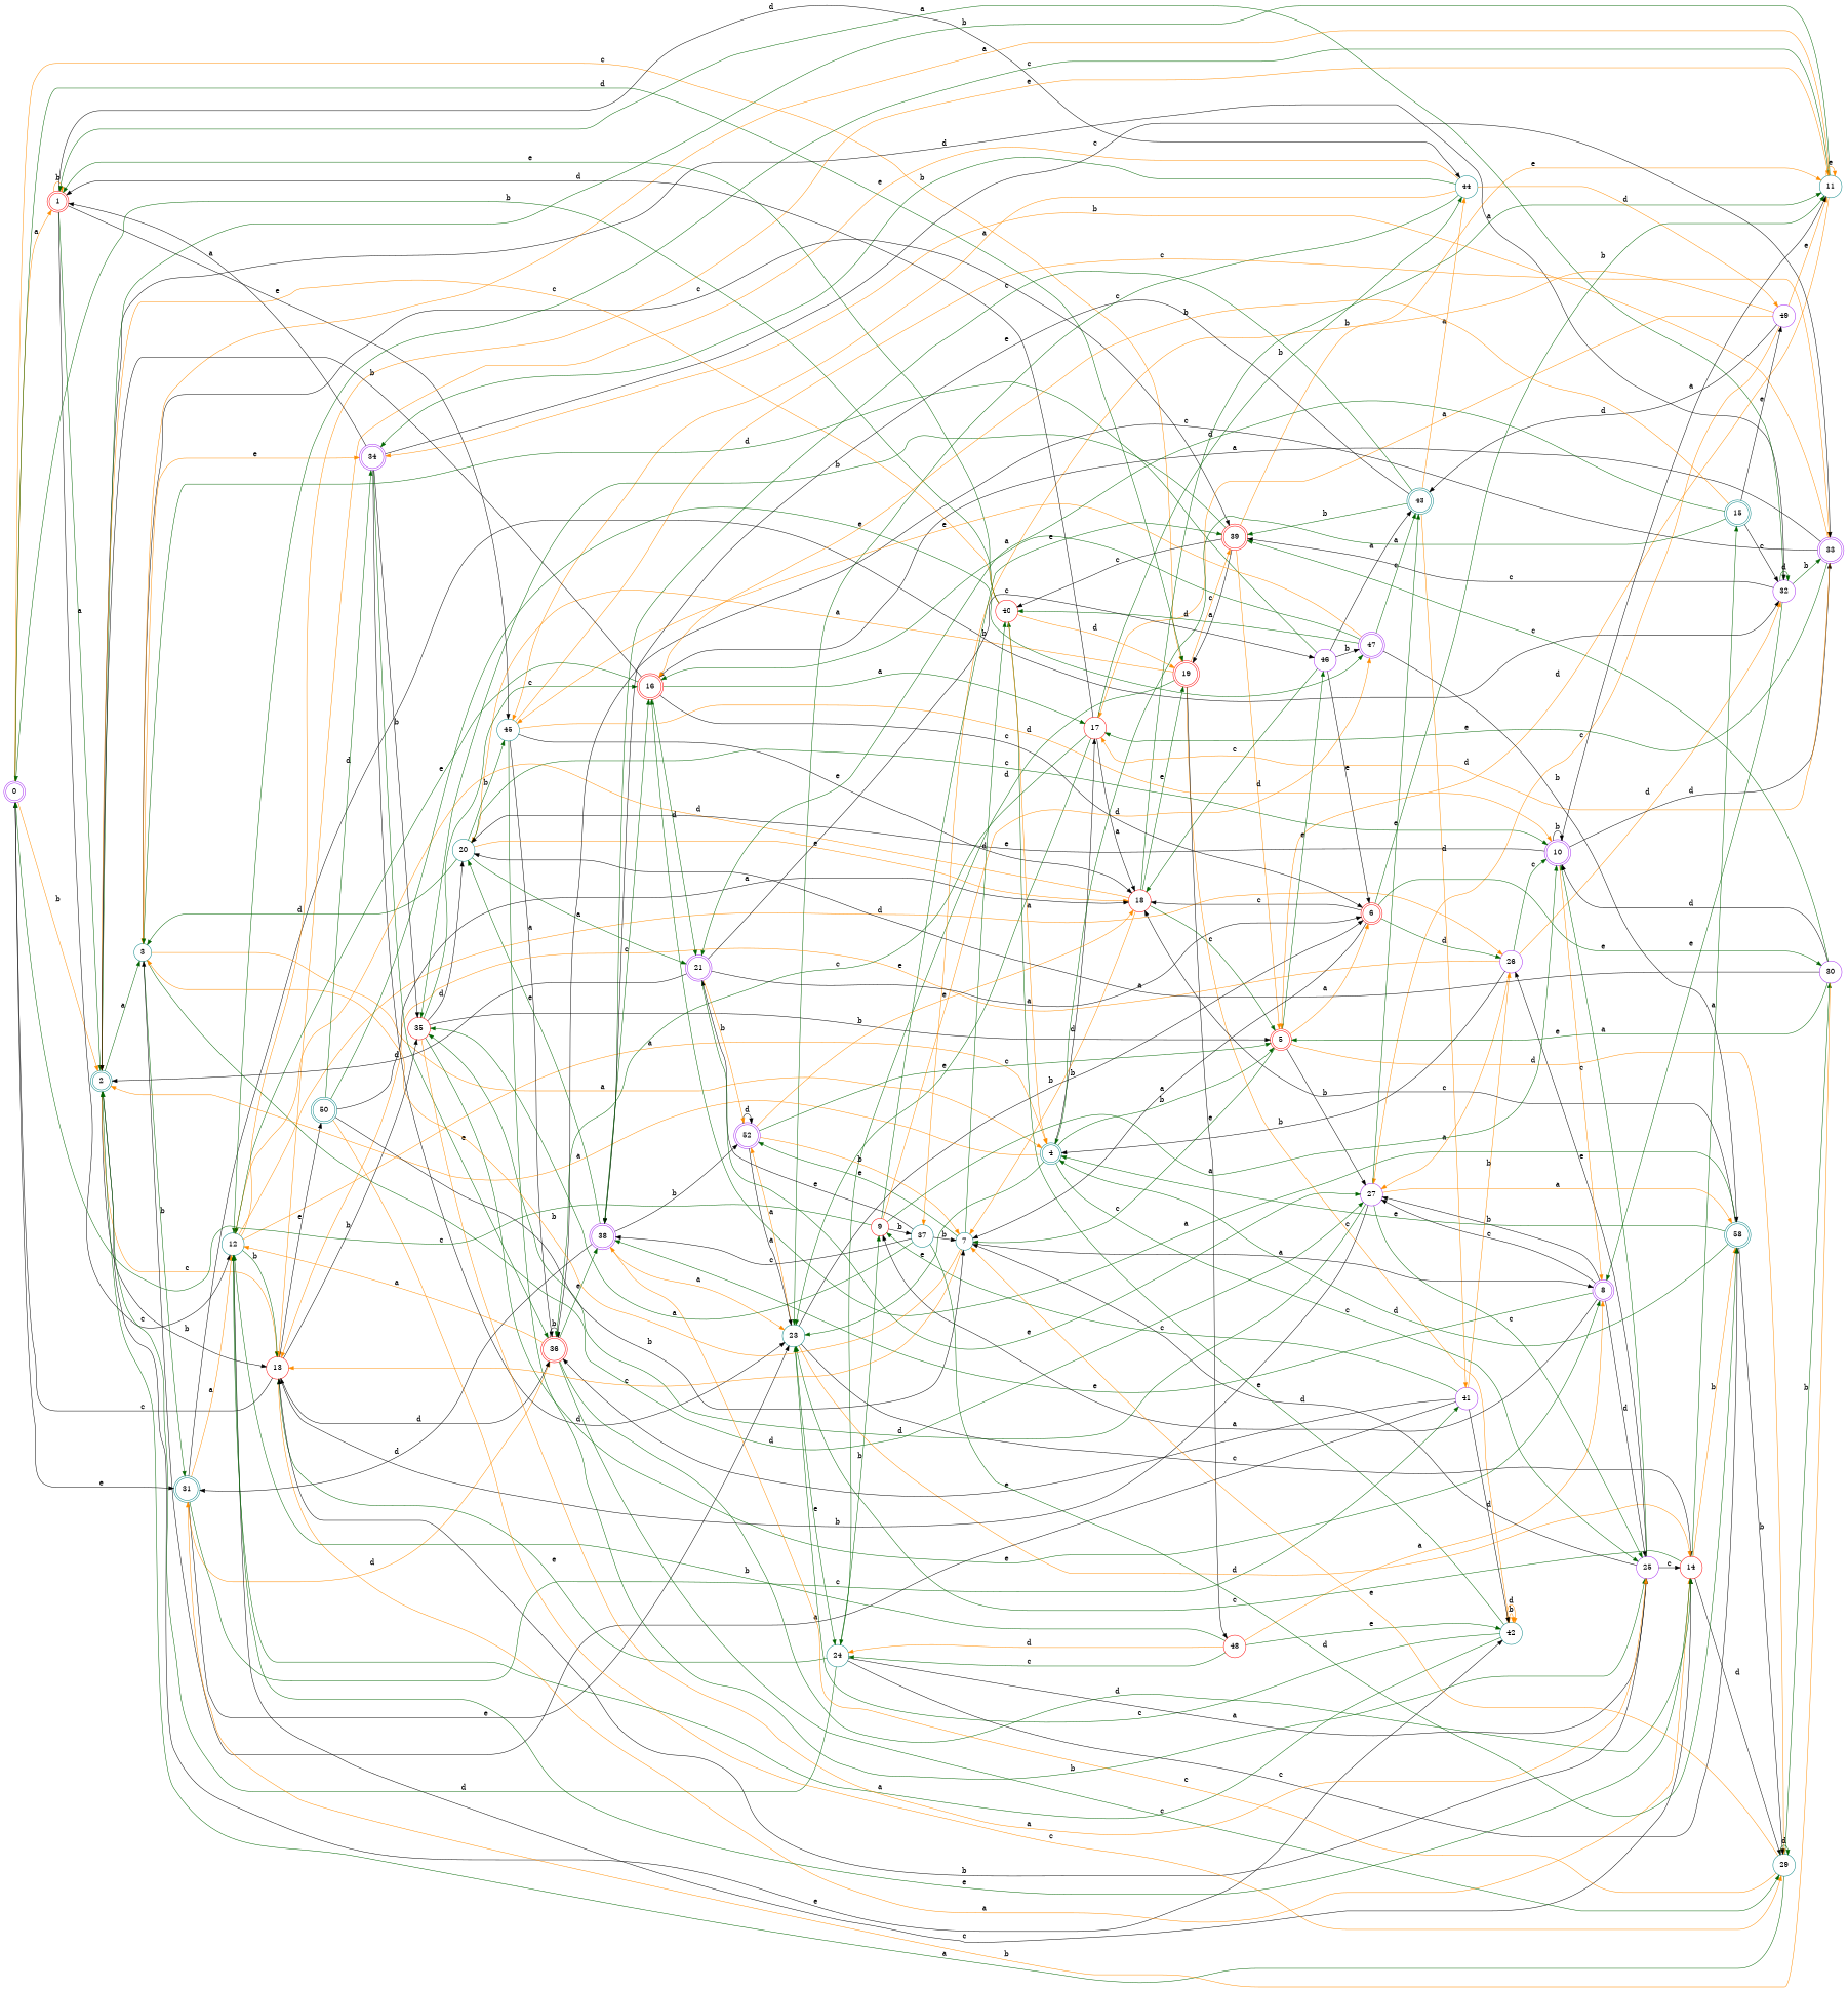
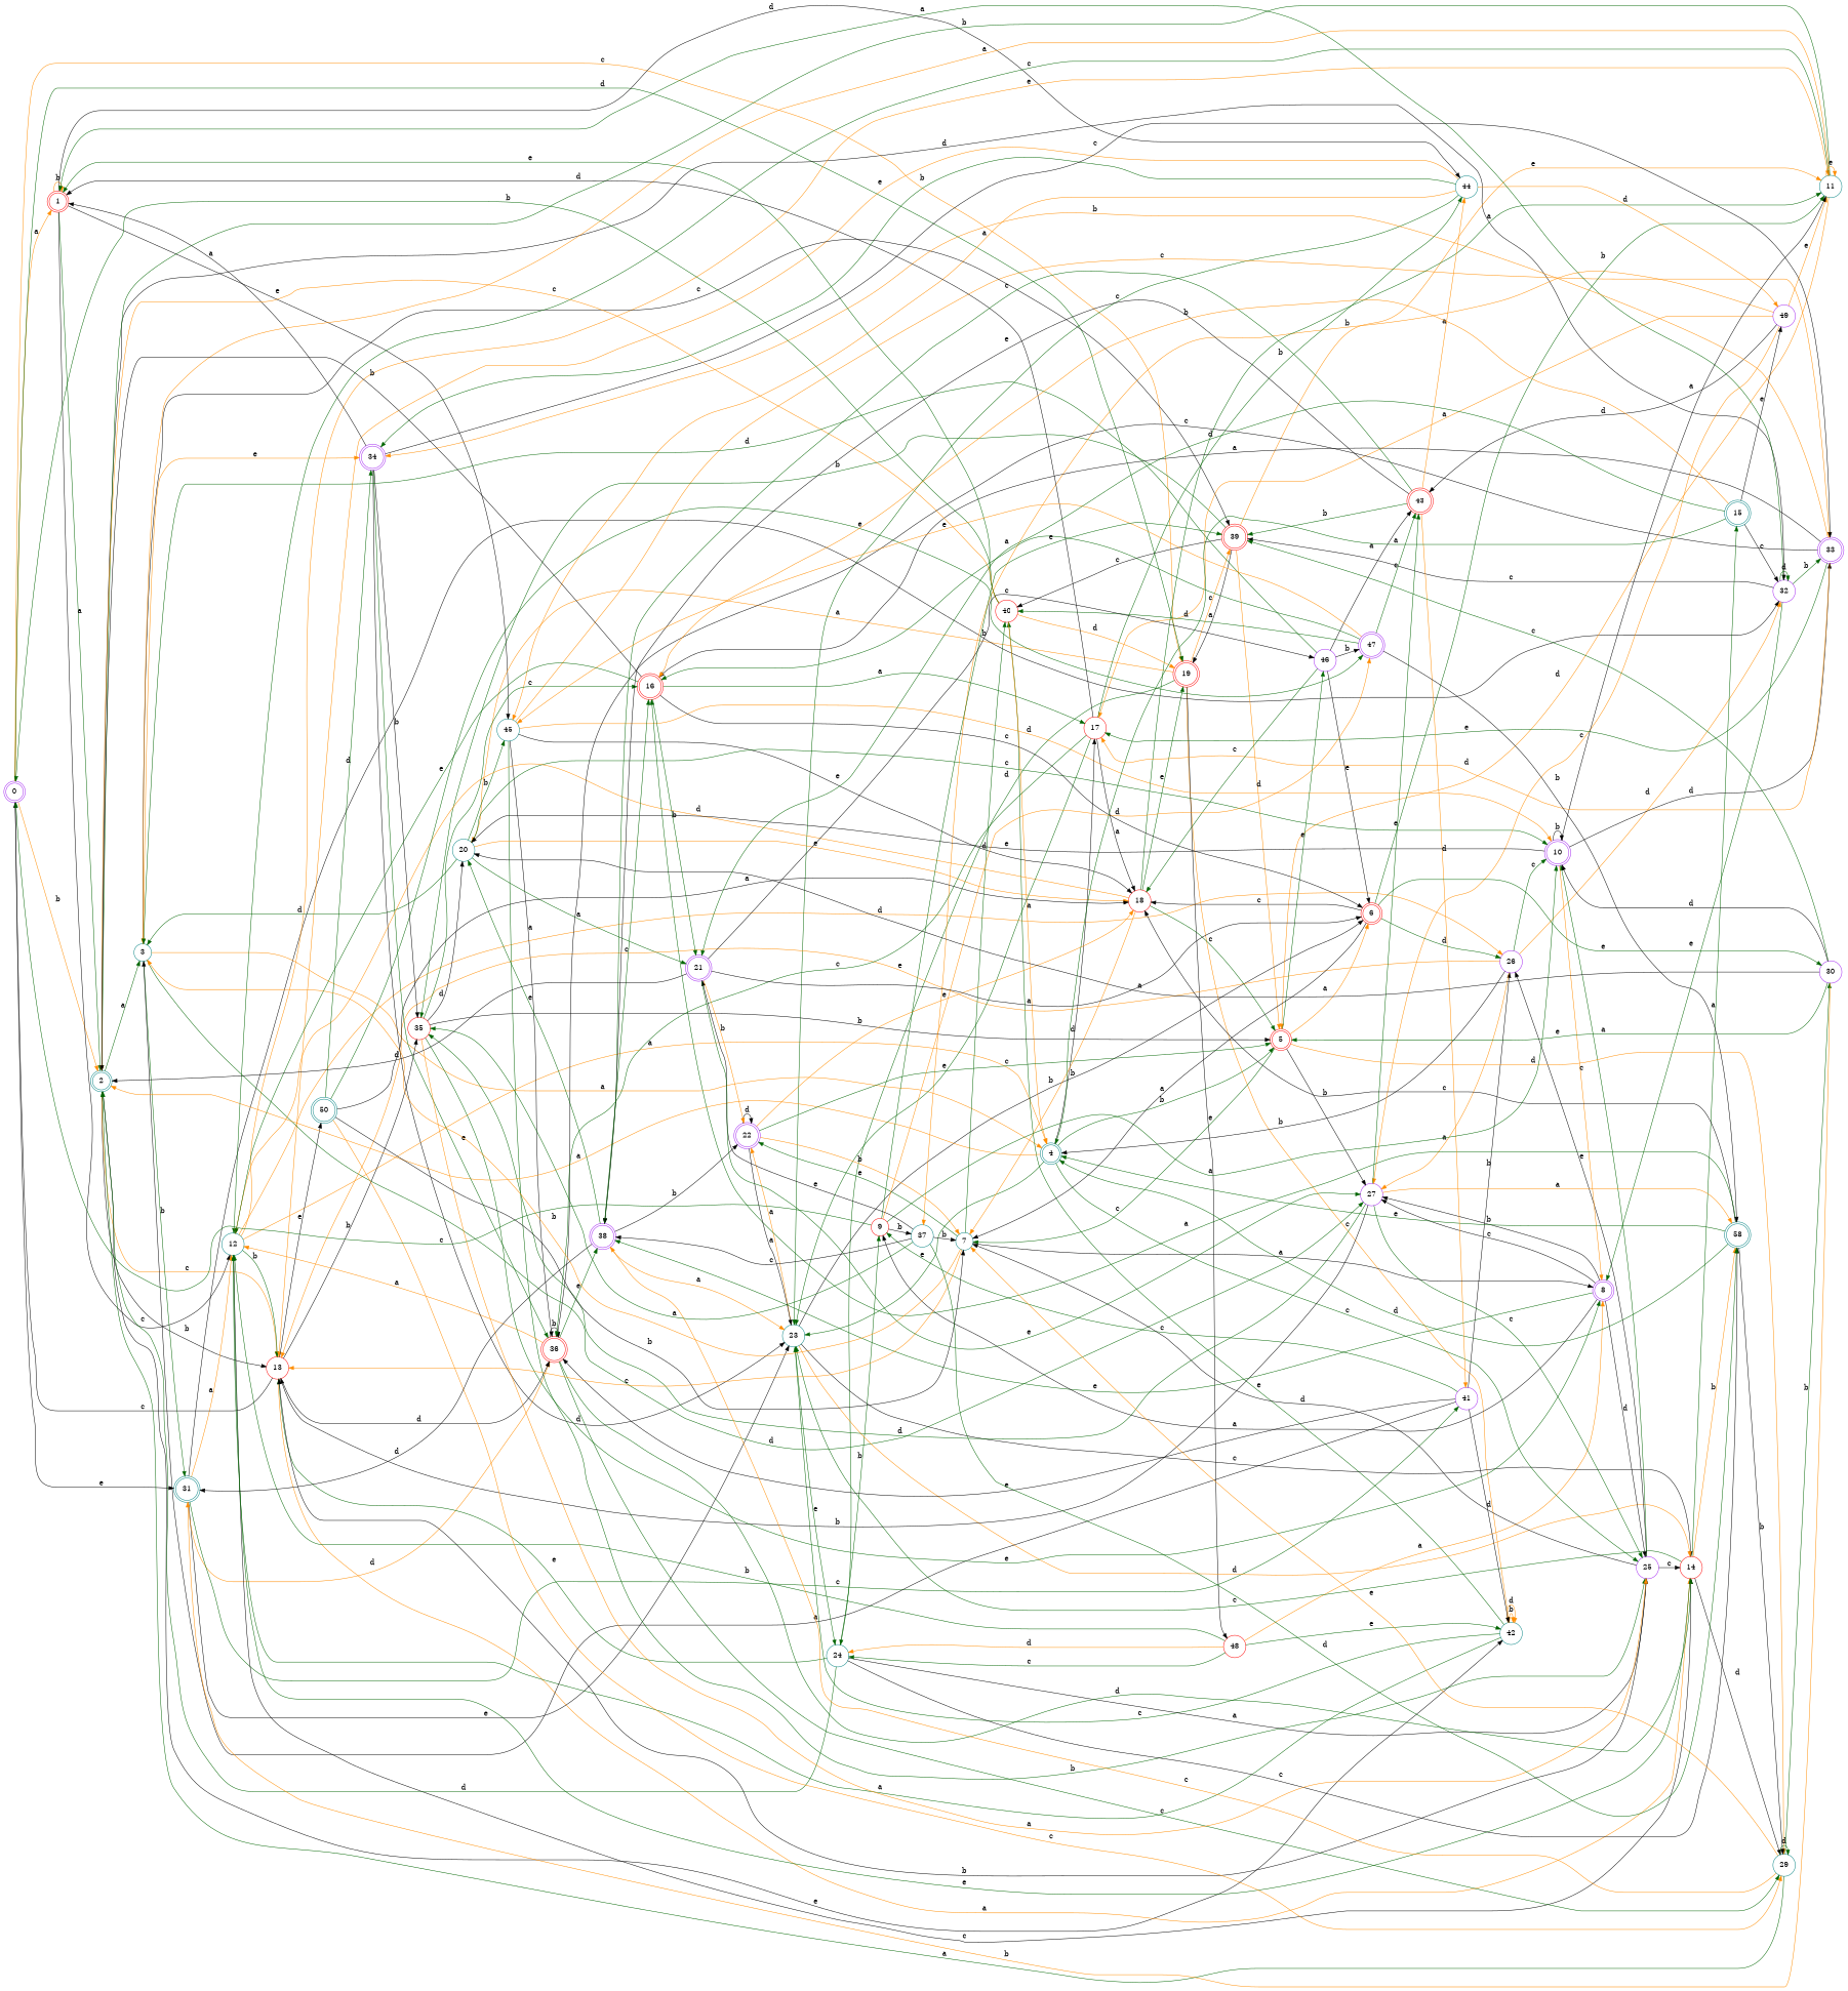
  digraph {
    rankdir=LR
    node [color=teal fillcolor=white shape=circle style=filled]
    edge [color=darkgreen]
    n1 [color=purple label=0 shape=doublecircle style="rounded,filled"]
    n2 [color=red label=1 shape=doublecircle style="rounded,filled"]
    n3 [label=2 shape=doublecircle style="rounded,filled"]
    n4 [color=red label=19 shape=doublecircle style="rounded,filled"]
    n5 [label=31 shape=doublecircle style="rounded,filled"]
    n6 [label=12]
    n7 [label=44]
    n8 [label=45]
    n9 [label=3]
    n10 [color=red label=13]
    n11 [color=purple label=32]
    n12 [label=42]
    n13 [color=red label=39 shape=doublecircle style="rounded,filled"]
    n14 [label=20]
    n15 [label=24]
    n16 [color=red label=48]
    n17 [label=23]
    n18 [color=red label=36 shape=doublecircle style="rounded,filled"]
    n19 [color=purple label=41]
    n20 [label=4 shape=doublecircle style="rounded,filled"]
    n21 [label=11]
    n22 [color=purple label=26]
    n23 [color=red label=14]
    n24 [color=purple label=34 shape=doublecircle style="rounded,filled"]
    n25 [color=purple label=49]
    n26 [color=purple label=25]
    n27 [color=red label=18]
    n28 [color=purple label=10 shape=doublecircle style="rounded,filled"]
    n29 [color=purple label=33 shape=doublecircle style="rounded,filled"]
    n30 [color=purple label=27]
    n31 [color=red label=35 style="rounded,filled"]
    n32 [label=50 shape=doublecircle style="rounded,filled"]
    n33 [color=purple label=8 shape=doublecircle style="rounded,filled"]
    n34 [color=red label=40]
    n35 [color=red label=5 shape=doublecircle style="rounded,filled"]
    n36 [color=red label=17]
    n37 [label=58 shape=doublecircle style="rounded,filled"]
-   n38 [label=43 shape=doublecircle style="rounded,filled"]
+   n38 [color=red label=43 shape=doublecircle style="rounded,filled"]
    n39 [color=red label=6 shape=doublecircle style="rounded,filled"]
    n40 [label=7]
    n41 [label=29]
    n42 [color=purple label=46]
-   n43 [color=purple label=52 shape=doublecircle style="rounded,filled"]
+   n43 [color=purple label=22 shape=doublecircle style="rounded,filled"]
    n44 [color=purple label=30]
    n45 [color=purple label=38 shape=doublecircle style="rounded,filled"]
    n46 [color=purple label=47 shape=doublecircle style="rounded,filled"]
    n47 [color=red label=9]
    n48 [label=37]
    n49 [color=red label=16 shape=doublecircle style="rounded,filled"]
    n50 [color=purple label=21 shape=doublecircle style="rounded,filled"]
    n51 [label=15 shape=doublecircle style="rounded,filled"]
    n1 -> n2 [color=darkorange label=a]
    n1 -> n3 [color=darkorange label=b]
    n1 -> n4 [color=darkorange label=c]
    n1 -> n4 [label=d]
    n1 -> n5 [color=black label=e]
    n2 -> n2 [color=darkorange label=b]
    n2 -> n3 [label=a]
    n2 -> n6 [color=black label=c]
    n2 -> n7 [color=black label=d]
    n2 -> n8 [color=black label=e]
    n3 -> n9 [label=a]
    n3 -> n10 [color=black label=b]
    n3 -> n10 [color=darkorange label=c]
    n3 -> n11 [color=black label=d]
    n3 -> n12 [color=black label=e]
    n4 -> n12 [color=darkorange label=c]
    n4 -> n13 [color=darkorange label=c]
    n4 -> n14 [color=darkorange label=a]
    n4 -> n15 [label=d]
    n4 -> n16 [color=black label=e]
    n5 -> n6 [color=darkorange label=a]
    n5 -> n11 [color=black label=b]
    n5 -> n17 [color=black label=e]
    n5 -> n18 [color=darkorange label=d]
    n5 -> n19 [label=c]
    n6 -> n10 [label=b]
    n6 -> n20 [color=darkorange label=a]
    n6 -> n21 [color=darkorange label=e]
    n6 -> n22 [color=darkorange label=d]
    n6 -> n23 [color=black label=c]
    n7 -> n8 [color=darkorange label=a]
    n7 -> n10 [color=darkorange label=e]
    n7 -> n17 [label=c]
    n7 -> n24 [label=b]
    n7 -> n25 [color=darkorange label=d]
    n8 -> n18 [color=black label=a]
    n8 -> n26 [label=b]
    n8 -> n27 [color=black label=e]
    n8 -> n28 [color=darkorange label=d]
    n8 -> n29 [color=darkorange label=c]
    n9 -> n5 [label=b]
    n9 -> n13 [color=black label=c]
    n9 -> n20 [color=darkorange label=a]
    n9 -> n24 [color=darkorange label=e]
    n9 -> n30 [label=d]
    n10 -> n1 [color=black label=c]
    n10 -> n18 [color=black label=d]
    n10 -> n23 [color=darkorange label=a]
    n10 -> n31 [color=black label=b]
    n10 -> n32 [color=black label=e]
    n11 -> n2 [label=a]
    n11 -> n11 [label=d]
    n11 -> n13 [color=black label=c]
    n11 -> n29 [label=b]
    n11 -> n33 [label=e]
    n12 -> n6 [label=a]
    n12 -> n12 [color=darkorange label=b]
    n12 -> n12 [color=darkorange label=d]
    n12 -> n17 [label=c]
    n12 -> n34 [label=e]
    n13 -> n4 [color=black label=a]
    n13 -> n21 [color=darkorange label=e]
    n13 -> n31 [label=b]
    n13 -> n34 [color=black label=c]
    n13 -> n35 [color=darkorange label=d]
    n14 -> n8 [label=b]
    n14 -> n9 [label=d]
    n14 -> n27 [color=darkorange label=e]
    n14 -> n28 [label=c]
    n14 -> n50 [label=a]
    n15 -> n3 [label=d]
    n15 -> n10 [label=e]
    n15 -> n26 [color=black label=a]
    n15 -> n37 [color=black label=c]
    n15 -> n47 [label=b]
    n16 -> n6 [label=b]
    n16 -> n12 [label=e]
    n16 -> n15 [label=c]
    n16 -> n15 [color=darkorange label=d]
    n16 -> n33 [color=darkorange label=a]
    n17 -> n15 [label=e]
    n17 -> n23 [color=black label=c]
    n17 -> n23 [color=darkorange label=d]
    n17 -> n39 [color=black label=b]
    n17 -> n43 [color=darkorange label=a]
    n18 -> n6 [color=darkorange label=a]
    n18 -> n18 [color=black label=b]
    n18 -> n23 [label=d]
    n18 -> n41 [label=c]
    n18 -> n45 [label=e]
    n19 -> n9 [color=black label=a]
    n19 -> n12 [color=black label=d]
    n19 -> n18 [color=black label=e]
-   n19 -> n22 [color=darkorange label=b]
+   n19 -> n22 [color=black label=b]
    n19 -> n47 [label=c]
    n20 -> n3 [color=darkorange label=a]
    n20 -> n17 [label=e]
    n20 -> n26 [label=c]
    n20 -> n35 [label=b]
    n20 -> n36 [color=black label=d]
    n21 -> n3 [label=b]
    n21 -> n6 [label=c]
    n21 -> n9 [color=darkorange label=a]
    n21 -> n21 [color=darkorange label=e]
    n21 -> n35 [color=darkorange label=d]
    n22 -> n10 [color=darkorange label=e]
    n22 -> n11 [color=darkorange label=d]
    n22 -> n20 [color=black label=b]
    n22 -> n28 [label=c]
    n22 -> n30 [color=darkorange label=a]
    n23 -> n6 [label=e]
    n23 -> n17 [label=c]
    n23 -> n37 [color=darkorange label=b]
    n23 -> n41 [color=black label=d]
    n23 -> n51 [label=a]
    n24 -> n2 [color=black label=a]
    n24 -> n17 [color=black label=d]
    n24 -> n18 [label=e]
    n24 -> n29 [color=black label=c]
    n24 -> n31 [color=black label=b]
    n25 -> n21 [color=darkorange label=e]
    n25 -> n30 [color=darkorange label=c]
    n25 -> n36 [color=darkorange label=a]
    n25 -> n38 [color=black label=d]
    n25 -> n48 [color=darkorange label=b]
    n26 -> n10 [color=black label=b]
    n26 -> n22 [color=black label=e]
    n26 -> n23 [color=black label=c]
    n26 -> n28 [label=a]
    n26 -> n40 [color=black label=d]
    n27 -> n4 [label=e]
    n27 -> n6 [color=darkorange label=d]
    n27 -> n21 [label=a]
    n27 -> n35 [label=c]
    n27 -> n40 [color=darkorange label=b]
    n28 -> n14 [color=black label=e]
    n28 -> n21 [color=black label=a]
    n28 -> n28 [color=black label=b]
    n28 -> n29 [color=black label=d]
    n28 -> n33 [color=darkorange label=c]
    n29 -> n18 [color=black label=c]
    n29 -> n24 [color=darkorange label=b]
    n29 -> n36 [color=darkorange label=d]
    n29 -> n36 [label=e]
    n29 -> n49 [color=black label=a]
    n30 -> n10 [color=black label=b]
    n30 -> n26 [label=c]
    n30 -> n31 [label=d]
    n30 -> n37 [color=darkorange label=a]
    n30 -> n38 [label=e]
    n31 -> n14 [color=black label=d]
    n31 -> n26 [color=darkorange label=a]
    n31 -> n33 [label=e]
    n31 -> n35 [color=black label=b]
    n31 -> n49 [label=c]
    n32 -> n24 [label=d]
    n32 -> n27 [color=black label=a]
    n32 -> n40 [color=black label=b]
    n32 -> n41 [color=darkorange label=c]
    n32 -> n46 [label=e]
    n33 -> n26 [color=black label=d]
    n33 -> n30 [color=black label=b]
    n33 -> n30 [color=black label=c]
    n33 -> n45 [label=e]
    n33 -> n47 [color=black label=a]
    n34 -> n1 [label=b]
    n34 -> n2 [label=e]
    n34 -> n3 [color=darkorange label=c]
    n34 -> n4 [color=darkorange label=d]
    n34 -> n20 [color=darkorange label=a]
    n35 -> n30 [color=black label=b]
    n35 -> n39 [color=darkorange label=a]
    n35 -> n40 [label=c]
    n35 -> n41 [color=darkorange label=d]
    n35 -> n42 [label=e]
    n36 -> n2 [color=black label=d]
    n36 -> n7 [label=b]
    n36 -> n17 [label=e]
    n36 -> n18 [label=c]
    n36 -> n27 [color=black label=a]
    n37 -> n20 [label=d]
    n37 -> n20 [label=e]
    n37 -> n27 [color=black label=c]
    n37 -> n41 [color=black label=b]
    n37 -> n49 [label=a]
    n38 -> n7 [color=darkorange label=a]
    n38 -> n13 [label=b]
    n38 -> n19 [color=darkorange label=d]
    n38 -> n45 [label=c]
    n38 -> n45 [color=black label=e]
    n39 -> n21 [label=b]
    n39 -> n22 [label=d]
    n39 -> n27 [color=black label=c]
    n39 -> n40 [color=black label=a]
    n39 -> n44 [label=e]
    n40 -> n9 [color=darkorange label=b]
    n40 -> n10 [color=darkorange label=c]
    n40 -> n33 [color=black label=a]
    n40 -> n34 [label=d]
    n40 -> n43 [label=e]
    n41 -> n3 [label=a]
    n41 -> n40 [color=darkorange label=e]
    n41 -> n41 [label=d]
    n41 -> n44 [label=b]
    n41 -> n45 [color=darkorange label=c]
    n42 -> n9 [label=d]
    n42 -> n27 [label=c]
    n42 -> n38 [color=black label=a]
    n42 -> n39 [color=black label=e]
    n42 -> n46 [color=black label=b]
    n43 -> n17 [color=black label=a]
    n43 -> n27 [color=darkorange label=e]
    n43 -> n35 [label=c]
    n43 -> n40 [color=darkorange label=b]
    n43 -> n43 [color=black label=d]
    n44 -> n5 [color=darkorange label=b]
    n44 -> n13 [label=c]
    n44 -> n14 [color=black label=a]
    n44 -> n28 [color=black label=d]
    n44 -> n35 [label=e]
    n45 -> n5 [color=black label=d]
    n45 -> n14 [label=e]
    n45 -> n17 [color=darkorange label=a]
    n45 -> n43 [color=black label=b]
    n45 -> n49 [label=c]
    n46 -> n8 [color=darkorange label=e]
    n46 -> n34 [label=d]
    n46 -> n37 [color=black label=b]
    n46 -> n38 [label=c]
    n46 -> n49 [label=a]
    n47 -> n1 [label=c]
    n47 -> n13 [label=e]
    n47 -> n28 [label=a]
    n47 -> n46 [color=darkorange label=d]
    n47 -> n48 [color=black label=b]
    n48 -> n31 [label=a]
    n48 -> n37 [label=d]
    n48 -> n40 [color=black label=b]
    n48 -> n45 [color=black label=c]
    n48 -> n50 [color=black label=e]
    n49 -> n3 [color=black label=b]
    n49 -> n6 [label=e]
    n49 -> n36 [label=a]
    n49 -> n39 [color=black label=c]
-   n49 -> n50 [label=d]
+   n49 -> n50 [label=b]
    n50 -> n3 [color=black label=d]
    n50 -> n30 [label=e]
    n50 -> n39 [color=black label=a]
    n50 -> n42 [color=black label=c]
    n50 -> n43 [color=darkorange label=b]
    n51 -> n11 [color=black label=c]
    n51 -> n20 [label=a]
    n51 -> n25 [color=black label=e]
    n51 -> n49 [color=darkorange label=b]
    n51 -> n50 [label=d]
  }
